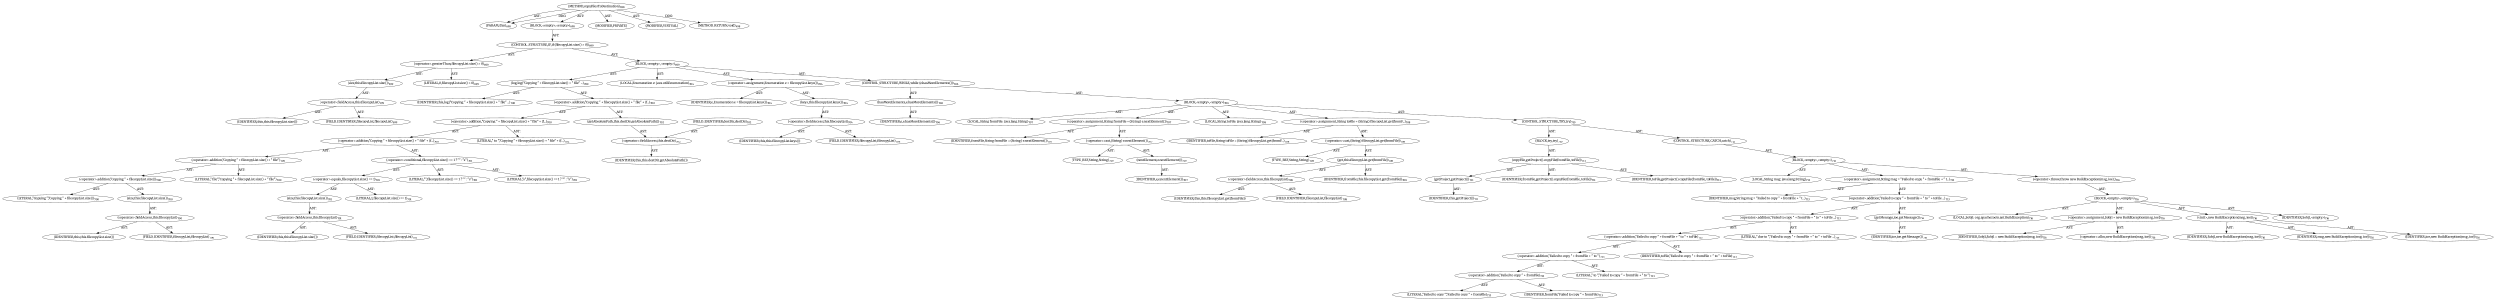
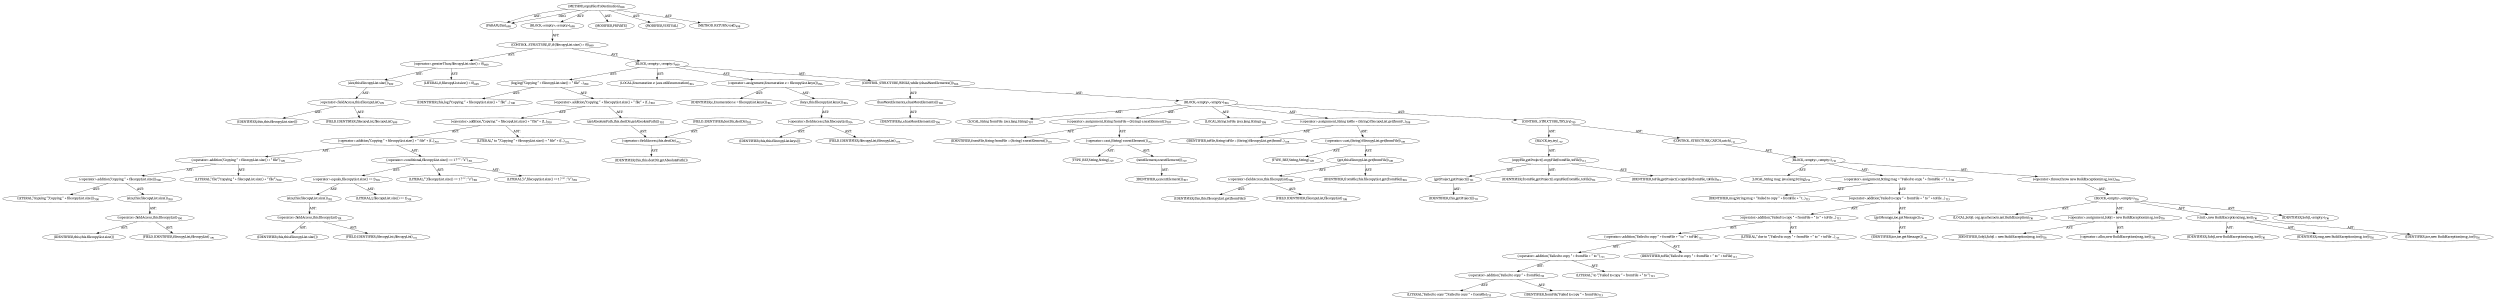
  digraph {
    fontname=Merriweather
    node [fontname=Merriweather]
    edge [fontname=Merriweather]
    n1 [label=<(METHOD,copyFilesToDestination)<SUB>698</SUB>>]
    n2 [label=<(PARAM,this)<SUB>698</SUB>>]
    n3 [label=<(BLOCK,&lt;empty&gt;,&lt;empty&gt;)<SUB>698</SUB>>]
    n4 [label=<(MODIFIER,PRIVATE)>]
    n5 [label=<(MODIFIER,VIRTUAL)>]
    n6 [label=<(METHOD_RETURN,void)<SUB>498</SUB>>]
    n7 [label=<(CONTROL_STRUCTURE,IF,if (filecopyList.size() &gt; 0))<SUB>699</SUB>>]
    n8 [label=<(&lt;operator&gt;.greaterThan,filecopyList.size() &gt; 0)<SUB>699</SUB>>]
    n9 [label=<(BLOCK,&lt;empty&gt;,&lt;empty&gt;)<SUB>699</SUB>>]
    n10 [label=<(size,this.filecopyList.size())<SUB>699</SUB>>]
    n11 [label=<(LITERAL,0,filecopyList.size() &gt; 0)<SUB>699</SUB>>]
    n12 [label=<(log,log(&quot;Copying &quot; + filecopyList.size() + &quot; file&quot; ...)<SUB>700</SUB>>]
    n13 [label=<(LOCAL,Enumeration e: java.util.Enumeration)<SUB>704</SUB>>]
    n14 [label=<(&lt;operator&gt;.assignment,Enumeration e = filecopyList.keys())<SUB>704</SUB>>]
    n15 [label=<(CONTROL_STRUCTURE,WHILE,while (e.hasMoreElements()))<SUB>706</SUB>>]
    n16 [label=<(&lt;operator&gt;.fieldAccess,this.filecopyList)<SUB>699</SUB>>]
    n17 [label=<(IDENTIFIER,this,this.filecopyList.size())>]
    n18 [label=<(FIELD_IDENTIFIER,filecopyList,filecopyList)<SUB>699</SUB>>]
    n19 [label=<(IDENTIFIER,this,log(&quot;Copying &quot; + filecopyList.size() + &quot; file&quot; ...)<SUB>700</SUB>>]
    n20 [label=<(&lt;operator&gt;.addition,&quot;Copying &quot; + filecopyList.size() + &quot; file&quot; + (f...)<SUB>700</SUB>>]
    n21 [label=<(IDENTIFIER,e,Enumeration e = filecopyList.keys())<SUB>704</SUB>>]
    n22 [label=<(keys,this.filecopyList.keys())<SUB>704</SUB>>]
    n23 [label=<(hasMoreElements,e.hasMoreElements())<SUB>706</SUB>>]
    n24 [label=<(BLOCK,&lt;empty&gt;,&lt;empty&gt;)<SUB>706</SUB>>]
    n25 [label=<(&lt;operator&gt;.addition,&quot;Copying &quot; + filecopyList.size() + &quot; file&quot; + (f...)<SUB>700</SUB>>]
    n26 [label=<(getAbsolutePath,this.destDir.getAbsolutePath())<SUB>702</SUB>>]
    n27 [label=<(&lt;operator&gt;.addition,&quot;Copying &quot; + filecopyList.size() + &quot; file&quot; + (f...)<SUB>700</SUB>>]
    n28 [label=<(LITERAL,&quot; to &quot;,&quot;Copying &quot; + filecopyList.size() + &quot; file&quot; + (f...)<SUB>702</SUB>>]
    n29 [label=<(&lt;operator&gt;.fieldAccess,this.destDir)<SUB>702</SUB>>]
    n30 [label=<(&lt;operator&gt;.addition,&quot;Copying &quot; + filecopyList.size() + &quot; file&quot;)<SUB>700</SUB>>]
    n31 [label=<(&lt;operator&gt;.conditional,filecopyList.size() == 1 ? &quot;&quot; : &quot;s&quot;)<SUB>701</SUB>>]
    n32 [label=<(&lt;operator&gt;.addition,&quot;Copying &quot; + filecopyList.size())<SUB>700</SUB>>]
    n33 [label=<(LITERAL,&quot; file&quot;,&quot;Copying &quot; + filecopyList.size() + &quot; file&quot;)<SUB>700</SUB>>]
    n34 [label=<(&lt;operator&gt;.equals,filecopyList.size() == 1)<SUB>701</SUB>>]
    n35 [label=<(LITERAL,&quot;&quot;,filecopyList.size() == 1 ? &quot;&quot; : &quot;s&quot;)<SUB>701</SUB>>]
    n36 [label=<(LITERAL,&quot;s&quot;,filecopyList.size() == 1 ? &quot;&quot; : &quot;s&quot;)<SUB>701</SUB>>]
    n37 [label=<(LITERAL,&quot;Copying &quot;,&quot;Copying &quot; + filecopyList.size())<SUB>700</SUB>>]
    n38 [label=<(size,this.filecopyList.size())<SUB>700</SUB>>]
    n39 [label=<(&lt;operator&gt;.fieldAccess,this.filecopyList)<SUB>700</SUB>>]
    n40 [label=<(IDENTIFIER,this,this.filecopyList.size())>]
    n41 [label=<(FIELD_IDENTIFIER,filecopyList,filecopyList)<SUB>700</SUB>>]
    n42 [label=<(size,this.filecopyList.size())<SUB>701</SUB>>]
    n43 [label=<(LITERAL,1,filecopyList.size() == 1)<SUB>701</SUB>>]
    n44 [label=<(&lt;operator&gt;.fieldAccess,this.filecopyList)<SUB>701</SUB>>]
    n45 [label=<(IDENTIFIER,this,this.filecopyList.size())>]
    n46 [label=<(FIELD_IDENTIFIER,filecopyList,filecopyList)<SUB>701</SUB>>]
    n47 [label=<(IDENTIFIER,this,this.destDir.getAbsolutePath())>]
    n48 [label=<(FIELD_IDENTIFIER,destDir,destDir)<SUB>702</SUB>>]
    n49 [label=<(&lt;operator&gt;.fieldAccess,this.filecopyList)<SUB>704</SUB>>]
    n50 [label=<(IDENTIFIER,this,this.filecopyList.keys())>]
    n51 [label=<(FIELD_IDENTIFIER,filecopyList,filecopyList)<SUB>704</SUB>>]
    n52 [label=<(IDENTIFIER,e,e.hasMoreElements())<SUB>706</SUB>>]
    n53 [label=<(LOCAL,String fromFile: java.lang.String)<SUB>707</SUB>>]
    n54 [label=<(&lt;operator&gt;.assignment,String fromFile = (String) e.nextElement())<SUB>707</SUB>>]
    n55 [label=<(LOCAL,String toFile: java.lang.String)<SUB>708</SUB>>]
    n56 [label=<(&lt;operator&gt;.assignment,String toFile = (String) filecopyList.get(fromF...)<SUB>708</SUB>>]
    n57 [label=<(CONTROL_STRUCTURE,TRY,try)<SUB>710</SUB>>]
    n58 [label=<(IDENTIFIER,fromFile,String fromFile = (String) e.nextElement())<SUB>707</SUB>>]
    n59 [label=<(&lt;operator&gt;.cast,(String) e.nextElement())<SUB>707</SUB>>]
    n60 [label=<(IDENTIFIER,toFile,String toFile = (String) filecopyList.get(fromF...)<SUB>708</SUB>>]
    n61 [label=<(&lt;operator&gt;.cast,(String) filecopyList.get(fromFile))<SUB>708</SUB>>]
    n62 [label=<(BLOCK,try,try)<SUB>710</SUB>>]
    n63 [label=<(CONTROL_STRUCTURE,CATCH,catch)<SUB>712</SUB>>]
    n64 [label=<(TYPE_REF,String,String)<SUB>707</SUB>>]
    n65 [label=<(nextElement,e.nextElement())<SUB>707</SUB>>]
    n66 [label=<(IDENTIFIER,e,e.nextElement())<SUB>707</SUB>>]
    n67 [label=<(TYPE_REF,String,String)<SUB>708</SUB>>]
    n68 [label=<(get,this.filecopyList.get(fromFile))<SUB>708</SUB>>]
    n69 [label=<(&lt;operator&gt;.fieldAccess,this.filecopyList)<SUB>708</SUB>>]
    n70 [label=<(IDENTIFIER,fromFile,this.filecopyList.get(fromFile))<SUB>708</SUB>>]
    n71 [label=<(IDENTIFIER,this,this.filecopyList.get(fromFile))>]
    n72 [label=<(FIELD_IDENTIFIER,filecopyList,filecopyList)<SUB>708</SUB>>]
    n73 [label=<(copyFile,getProject().copyFile(fromFile, toFile))<SUB>711</SUB>>]
    n74 [label=<(BLOCK,&lt;empty&gt;,&lt;empty&gt;)<SUB>712</SUB>>]
    n75 [label=<(getProject,getProject())<SUB>711</SUB>>]
    n76 [label=<(IDENTIFIER,fromFile,getProject().copyFile(fromFile, toFile))<SUB>711</SUB>>]
    n77 [label=<(IDENTIFIER,toFile,getProject().copyFile(fromFile, toFile))<SUB>711</SUB>>]
    n78 [label=<(IDENTIFIER,this,getProject())<SUB>711</SUB>>]
    n79 [label=<(LOCAL,String msg: java.lang.String)<SUB>713</SUB>>]
    n80 [label=<(&lt;operator&gt;.assignment,String msg = &quot;Failed to copy &quot; + fromFile + &quot; t...)<SUB>713</SUB>>]
    n81 [label=<(&lt;operator&gt;.throw,throw new BuildException(msg, ioe);)<SUB>716</SUB>>]
    n82 [label=<(IDENTIFIER,msg,String msg = &quot;Failed to copy &quot; + fromFile + &quot; t...)<SUB>713</SUB>>]
    n83 [label=<(&lt;operator&gt;.addition,&quot;Failed to copy &quot; + fromFile + &quot; to &quot; + toFile ...)<SUB>713</SUB>>]
    n84 [label=<(BLOCK,&lt;empty&gt;,&lt;empty&gt;)<SUB>716</SUB>>]
    n85 [label=<(&lt;operator&gt;.addition,&quot;Failed to copy &quot; + fromFile + &quot; to &quot; + toFile ...)<SUB>713</SUB>>]
    n86 [label=<(getMessage,ioe.getMessage())<SUB>714</SUB>>]
    n87 [label=<(&lt;operator&gt;.addition,&quot;Failed to copy &quot; + fromFile + &quot; to &quot; + toFile)<SUB>713</SUB>>]
    n88 [label=<(LITERAL,&quot; due to &quot;,&quot;Failed to copy &quot; + fromFile + &quot; to &quot; + toFile ...)<SUB>714</SUB>>]
    n89 [label=<(IDENTIFIER,ioe,ioe.getMessage())<SUB>714</SUB>>]
    n90 [label=<(&lt;operator&gt;.addition,&quot;Failed to copy &quot; + fromFile + &quot; to &quot;)<SUB>713</SUB>>]
    n91 [label=<(IDENTIFIER,toFile,&quot;Failed to copy &quot; + fromFile + &quot; to &quot; + toFile)<SUB>713</SUB>>]
    n92 [label=<(&lt;operator&gt;.addition,&quot;Failed to copy &quot; + fromFile)<SUB>713</SUB>>]
    n93 [label=<(LITERAL,&quot; to &quot;,&quot;Failed to copy &quot; + fromFile + &quot; to &quot;)<SUB>713</SUB>>]
    n94 [label=<(LITERAL,&quot;Failed to copy &quot;,&quot;Failed to copy &quot; + fromFile)<SUB>713</SUB>>]
    n95 [label=<(IDENTIFIER,fromFile,&quot;Failed to copy &quot; + fromFile)<SUB>713</SUB>>]
    n96 [label=<(LOCAL,$obj1: org.apache.tools.ant.BuildException)<SUB>716</SUB>>]
    n97 [label=<(&lt;operator&gt;.assignment,$obj1 = new BuildException(msg, ioe))<SUB>716</SUB>>]
    n98 [label=<(&lt;init&gt;,new BuildException(msg, ioe))<SUB>716</SUB>>]
    n99 [label=<(IDENTIFIER,$obj1,&lt;empty&gt;)<SUB>716</SUB>>]
    n100 [label=<(IDENTIFIER,$obj1,$obj1 = new BuildException(msg, ioe))<SUB>716</SUB>>]
    n101 [label=<(&lt;operator&gt;.alloc,new BuildException(msg, ioe))<SUB>716</SUB>>]
    n102 [label=<(IDENTIFIER,$obj1,new BuildException(msg, ioe))<SUB>716</SUB>>]
    n103 [label=<(IDENTIFIER,msg,new BuildException(msg, ioe))<SUB>716</SUB>>]
    n104 [label=<(IDENTIFIER,ioe,new BuildException(msg, ioe))<SUB>716</SUB>>]
    n1 -> n2 [label="AST: "]
    n1 -> n2 [label="DDG: "]
    n1 -> n3 [label="AST: "]
    n1 -> n4 [label="AST: "]
    n1 -> n5 [label="AST: "]
-   n1 -> n6 [label="DDG: "]
+   n1 -> n6 [label="AST: "]
    n3 -> n7 [label="AST: "]
    n7 -> n8 [label="AST: "]
    n7 -> n9 [label="AST: "]
    n8 -> n10 [label="AST: "]
    n8 -> n11 [label="AST: "]
    n9 -> n12 [label="AST: "]
    n9 -> n13 [label="AST: "]
    n9 -> n14 [label="AST: "]
    n9 -> n15 [label="AST: "]
    n10 -> n16 [label="AST: "]
    n12 -> n19 [label="AST: "]
    n12 -> n20 [label="AST: "]
    n14 -> n21 [label="AST: "]
    n14 -> n22 [label="AST: "]
    n15 -> n23 [label="AST: "]
    n15 -> n24 [label="AST: "]
    n16 -> n17 [label="AST: "]
    n16 -> n18 [label="AST: "]
    n20 -> n25 [label="AST: "]
    n20 -> n26 [label="AST: "]
    n22 -> n49 [label="AST: "]
    n23 -> n52 [label="AST: "]
    n24 -> n53 [label="AST: "]
    n24 -> n54 [label="AST: "]
    n24 -> n55 [label="AST: "]
    n24 -> n56 [label="AST: "]
    n24 -> n57 [label="AST: "]
    n25 -> n27 [label="AST: "]
    n25 -> n28 [label="AST: "]
    n26 -> n29 [label="AST: "]
    n27 -> n30 [label="AST: "]
    n27 -> n31 [label="AST: "]
    n29 -> n47 [label="AST: "]
    n30 -> n32 [label="AST: "]
    n30 -> n33 [label="AST: "]
    n31 -> n34 [label="AST: "]
    n31 -> n35 [label="AST: "]
    n31 -> n36 [label="AST: "]
    n32 -> n37 [label="AST: "]
    n32 -> n38 [label="AST: "]
    n34 -> n42 [label="AST: "]
    n34 -> n43 [label="AST: "]
    n38 -> n39 [label="AST: "]
    n39 -> n40 [label="AST: "]
    n39 -> n41 [label="AST: "]
    n42 -> n44 [label="AST: "]
    n44 -> n45 [label="AST: "]
    n44 -> n46 [label="AST: "]
    n48 -> n29 [label="AST: "]
    n49 -> n50 [label="AST: "]
    n49 -> n51 [label="AST: "]
    n54 -> n58 [label="AST: "]
    n54 -> n59 [label="AST: "]
    n56 -> n60 [label="AST: "]
    n56 -> n61 [label="AST: "]
    n57 -> n62 [label="AST: "]
    n57 -> n63 [label="AST: "]
    n59 -> n64 [label="AST: "]
    n59 -> n65 [label="AST: "]
    n61 -> n67 [label="AST: "]
    n61 -> n68 [label="AST: "]
    n62 -> n73 [label="AST: "]
    n63 -> n74 [label="AST: "]
    n65 -> n66 [label="AST: "]
    n68 -> n69 [label="AST: "]
    n68 -> n70 [label="AST: "]
    n69 -> n71 [label="AST: "]
    n69 -> n72 [label="AST: "]
    n73 -> n75 [label="AST: "]
    n73 -> n76 [label="AST: "]
    n73 -> n77 [label="AST: "]
    n74 -> n79 [label="AST: "]
    n74 -> n80 [label="AST: "]
    n74 -> n81 [label="AST: "]
    n75 -> n78 [label="AST: "]
    n80 -> n82 [label="AST: "]
    n80 -> n83 [label="AST: "]
    n81 -> n84 [label="AST: "]
    n83 -> n85 [label="AST: "]
    n83 -> n86 [label="AST: "]
    n84 -> n96 [label="AST: "]
    n84 -> n97 [label="AST: "]
    n84 -> n98 [label="AST: "]
    n84 -> n99 [label="AST: "]
    n85 -> n87 [label="AST: "]
    n85 -> n88 [label="AST: "]
    n86 -> n89 [label="AST: "]
    n87 -> n90 [label="AST: "]
    n87 -> n91 [label="AST: "]
    n90 -> n92 [label="AST: "]
    n90 -> n93 [label="AST: "]
    n92 -> n94 [label="AST: "]
    n92 -> n95 [label="AST: "]
    n97 -> n100 [label="AST: "]
    n97 -> n101 [label="AST: "]
    n98 -> n102 [label="AST: "]
    n98 -> n103 [label="AST: "]
    n98 -> n104 [label="AST: "]
  }
